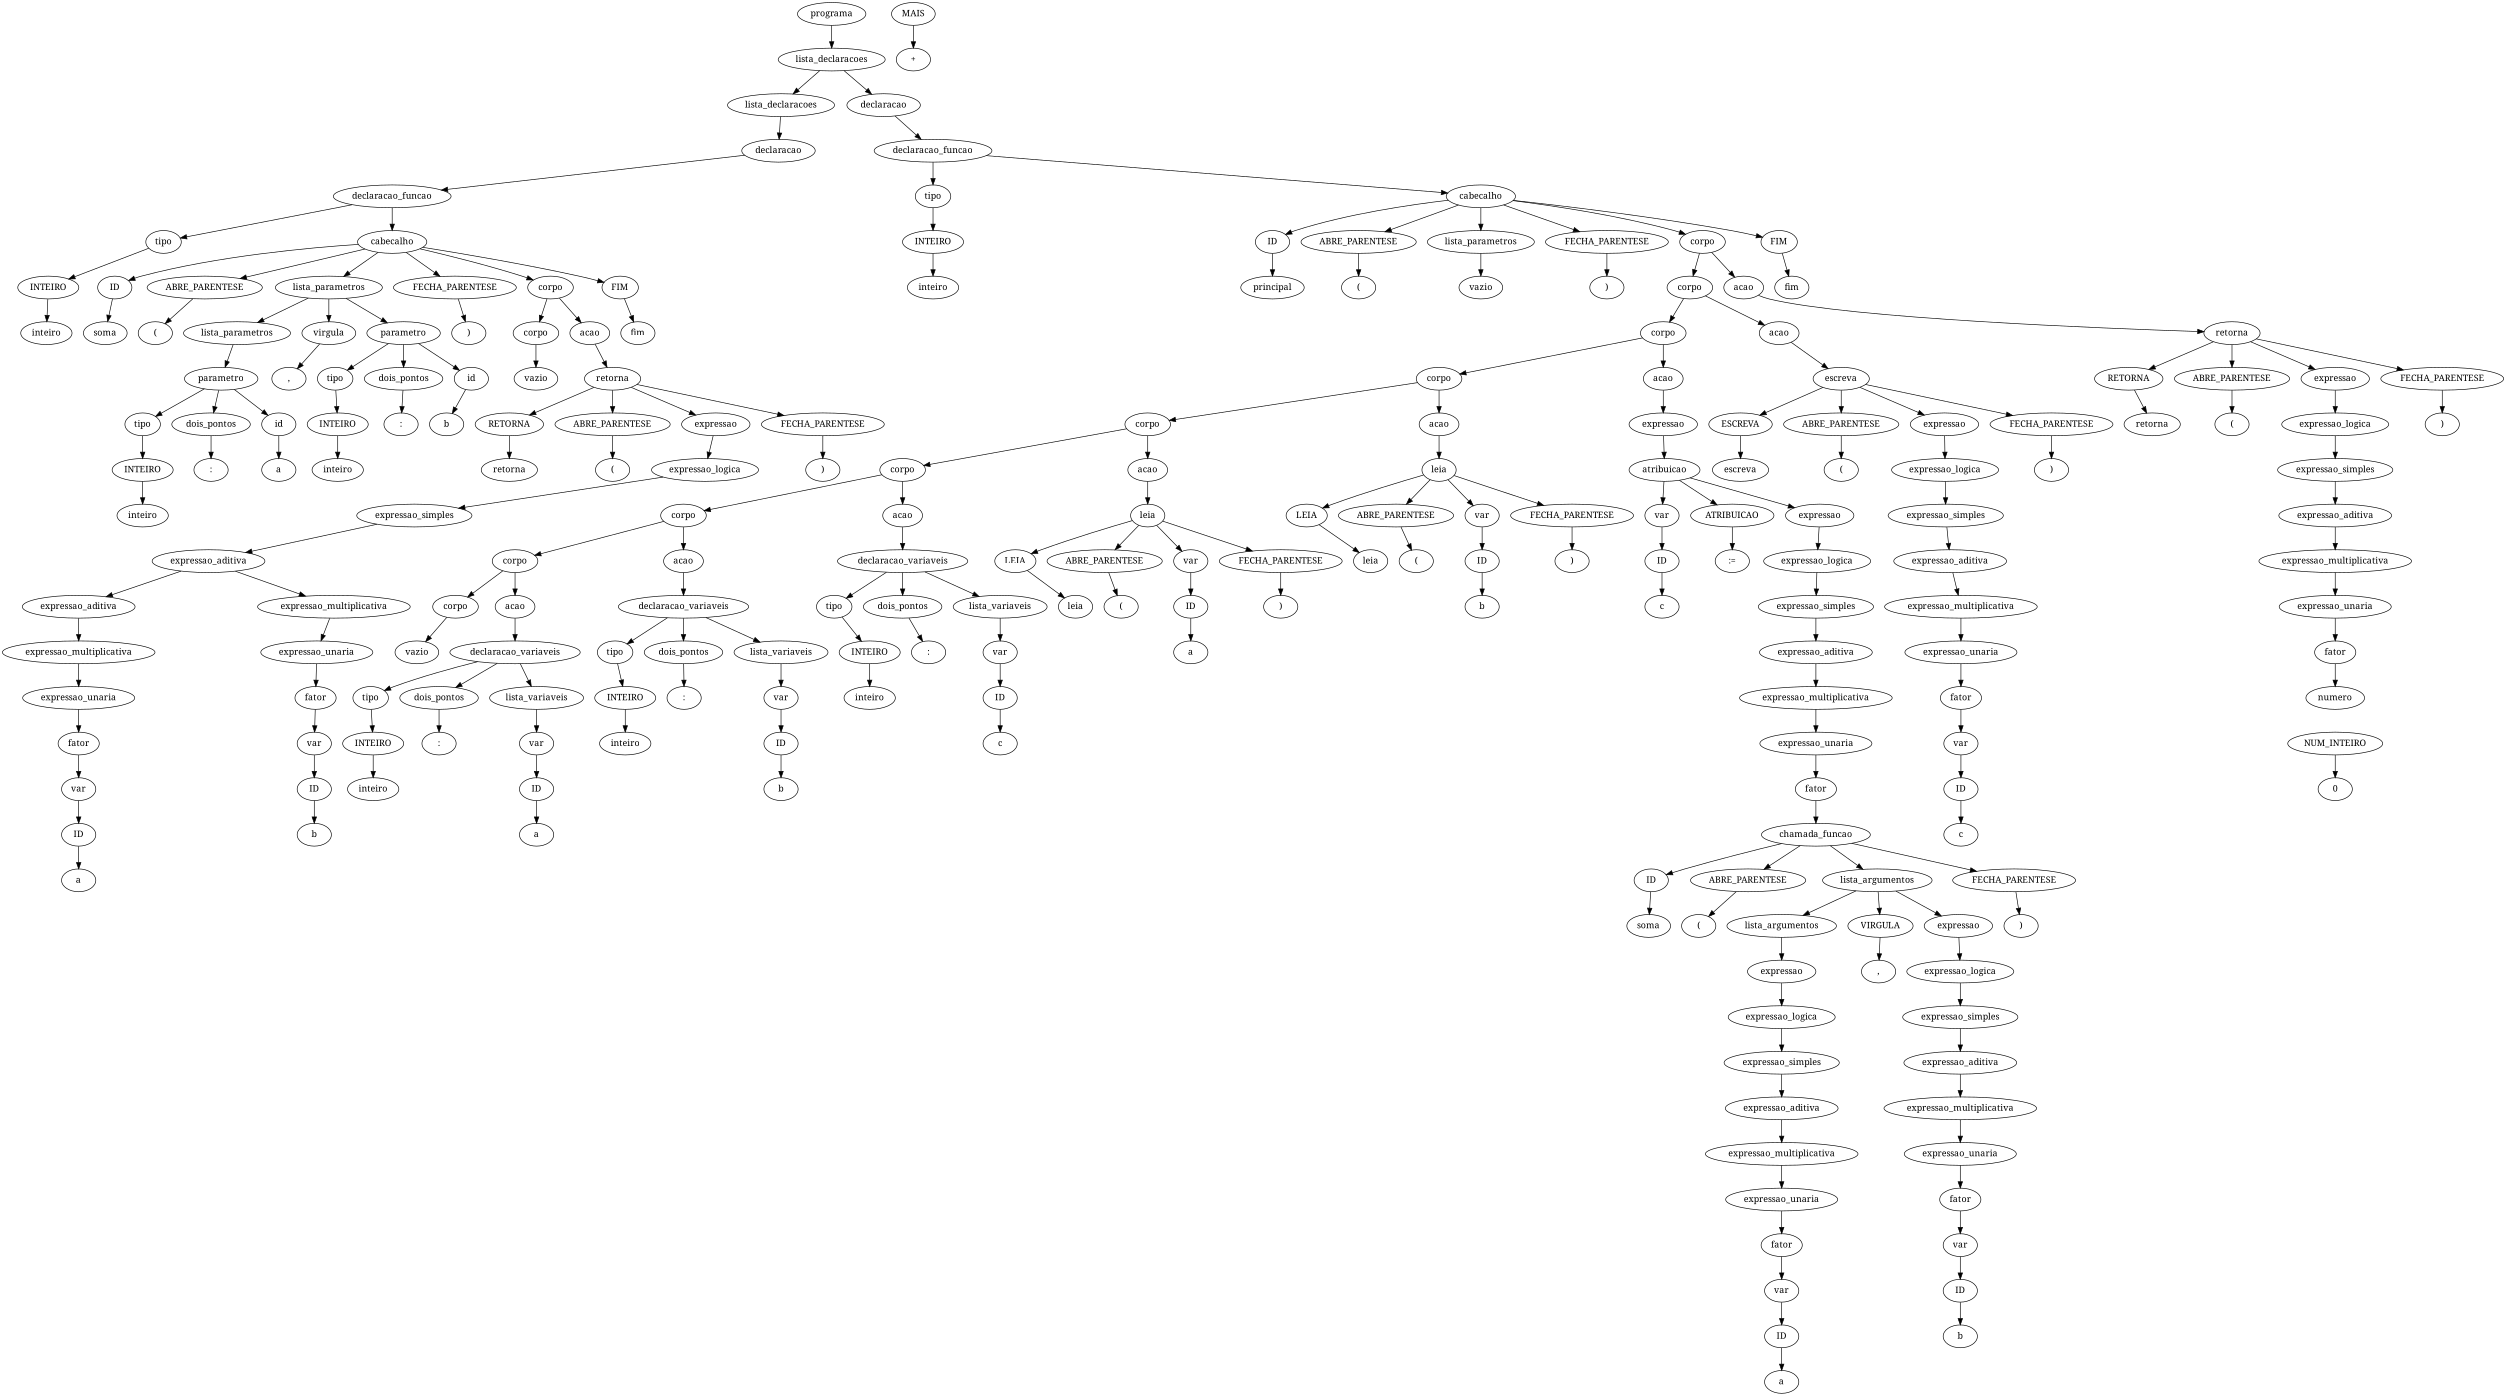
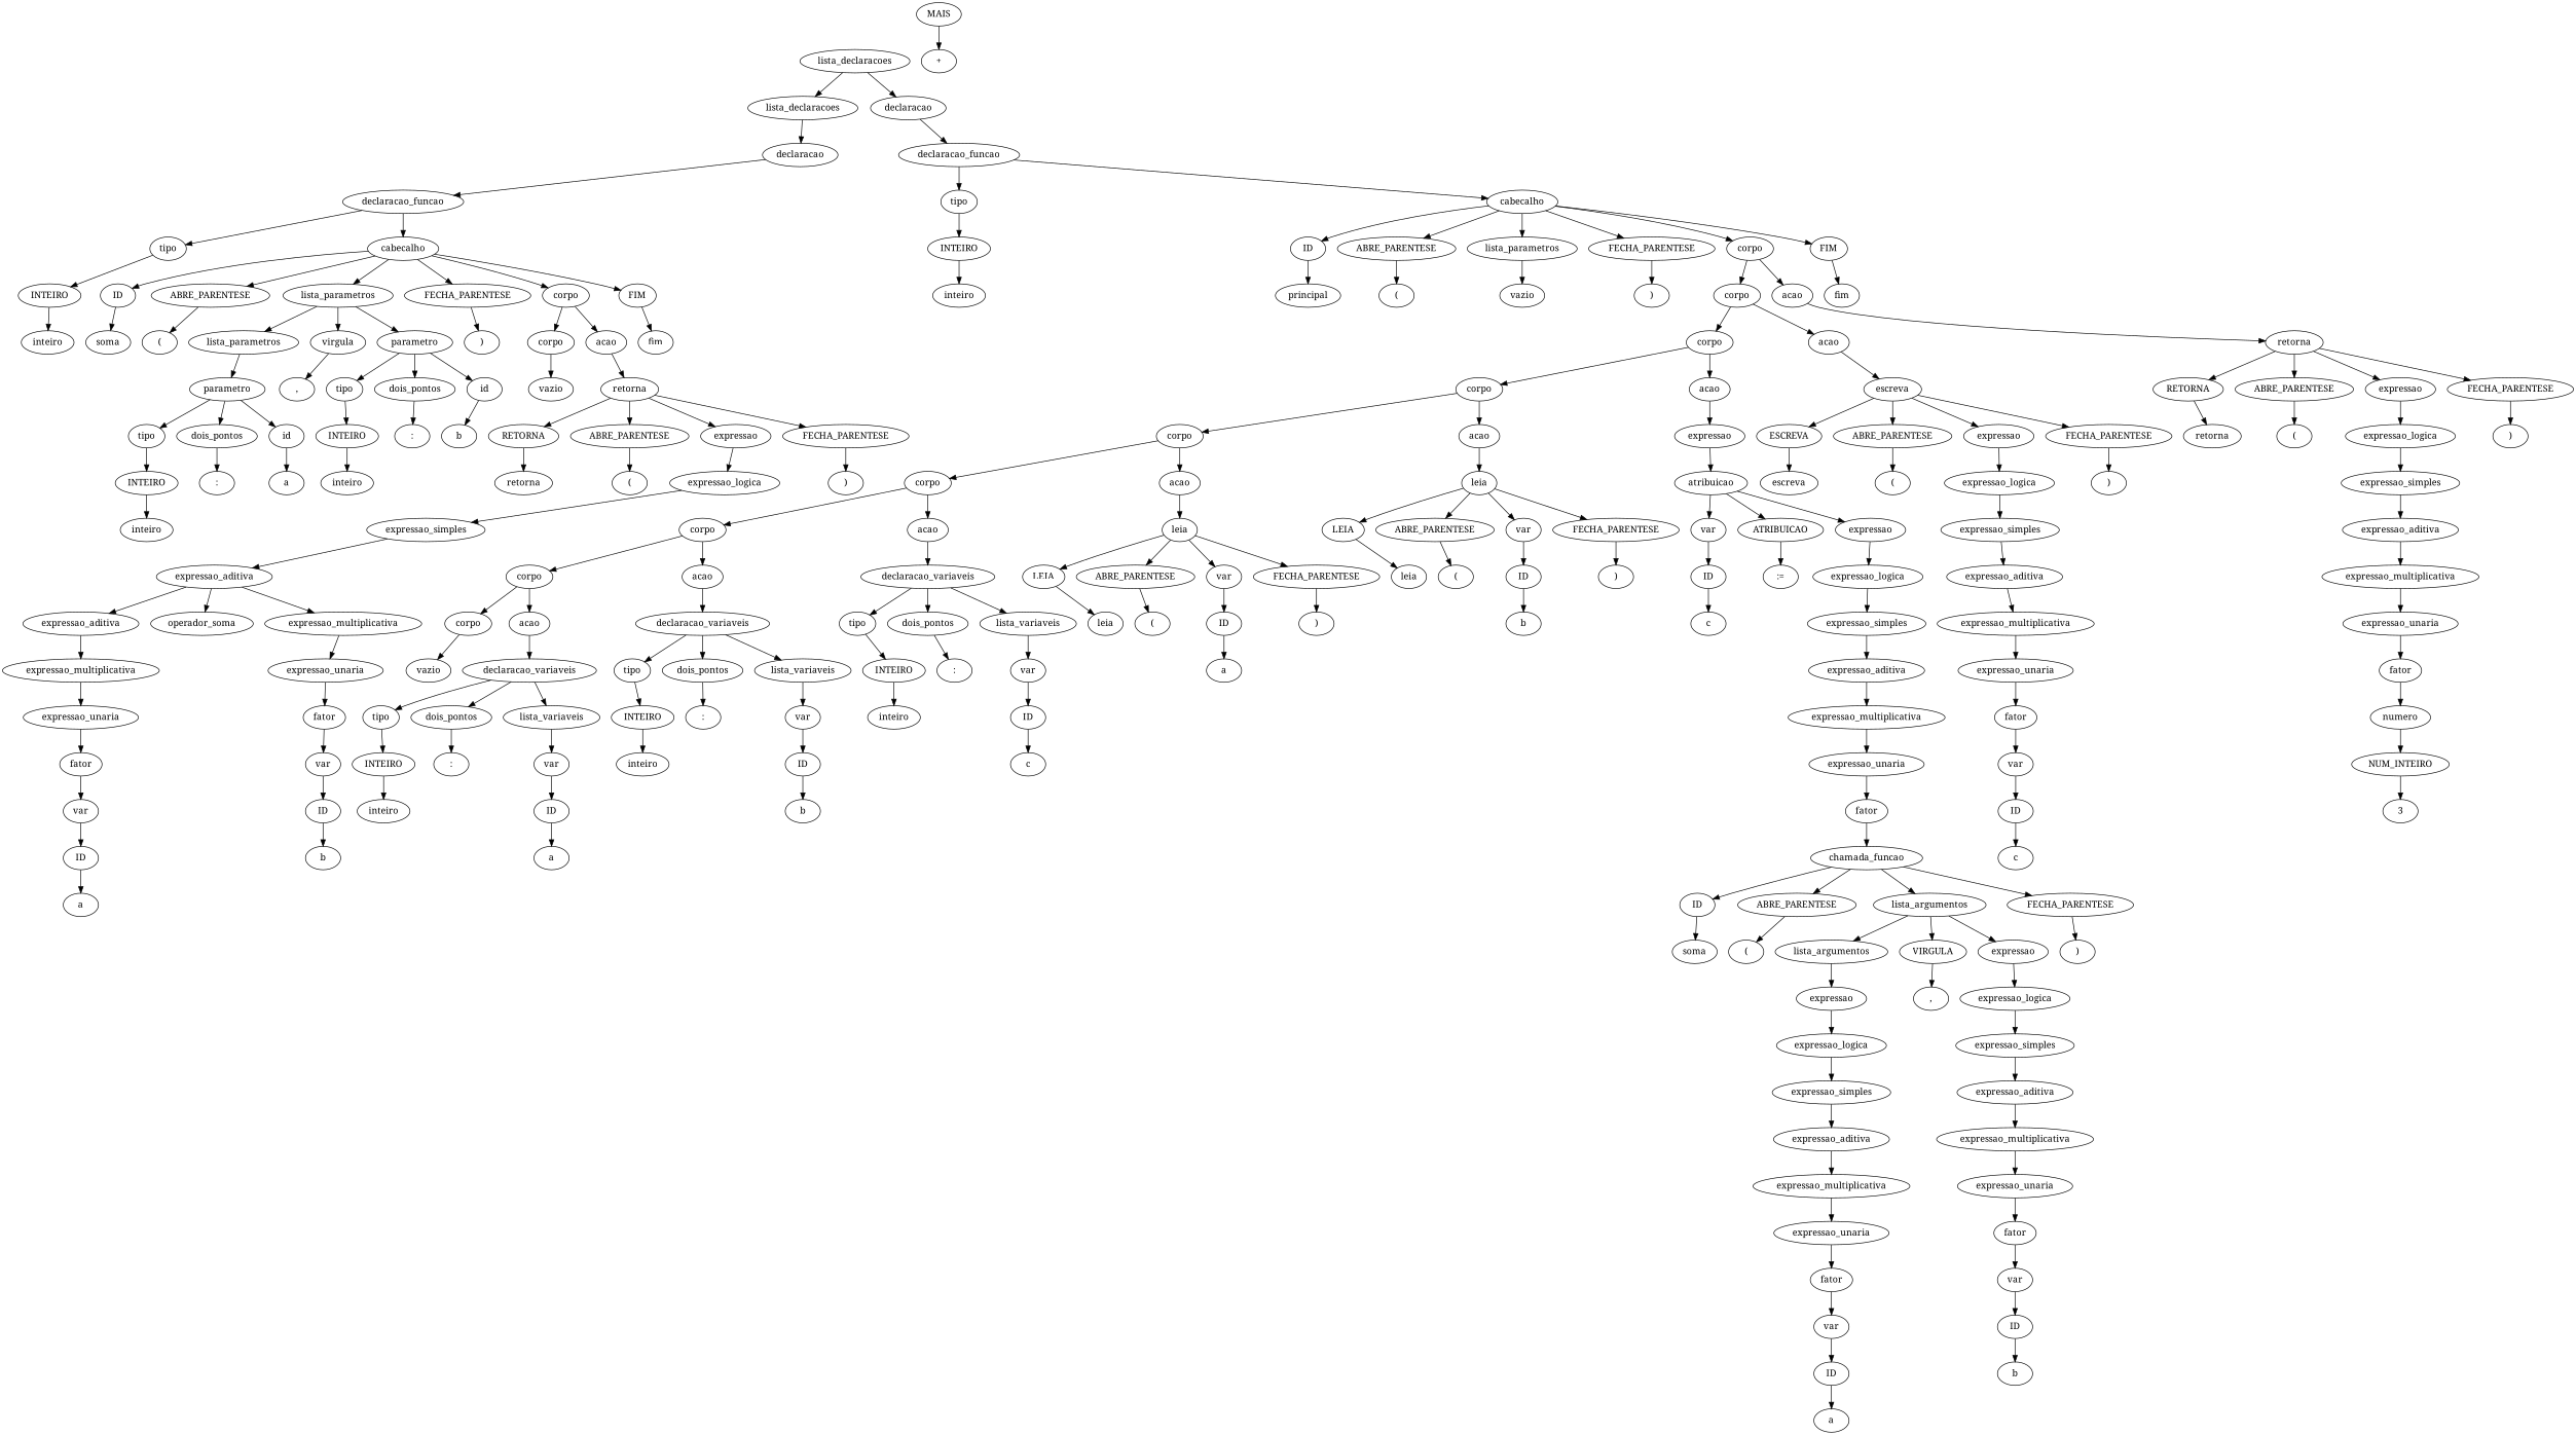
  digraph {
    fontname="Noto Serif"
    node [fontname="Noto Serif"]
    edge [fontname="Noto Serif"]
-   n1 [label=programa]
    n2 [label=lista_declaracoes]
    n3 [label=lista_declaracoes]
    n4 [label=declaracao]
    n5 [label=declaracao]
    n6 [label=declaracao_funcao]
    n7 [label=declaracao_funcao]
    n8 [label=tipo]
    n9 [label=cabecalho]
    n10 [label=INTEIRO]
    n11 [label=ID]
    n12 [label=ABRE_PARENTESE]
    n13 [label=lista_parametros]
    n14 [label=FECHA_PARENTESE]
    n15 [label=corpo]
    n16 [label=FIM]
    n17 [label=inteiro]
    n18 [label=soma]
    n19 [label="("]
    n20 [label=lista_parametros]
    n21 [label=virgula]
    n22 [label=parametro]
    n23 [label=")"]
    n24 [label=corpo]
    n25 [label=acao]
    n26 [label=fim]
    n27 [label=parametro]
    n28 [label=","]
    n29 [label=tipo]
    n30 [label=dois_pontos]
    n31 [label=id]
    n32 [label=tipo]
    n33 [label=dois_pontos]
    n34 [label=id]
    n35 [label=INTEIRO]
    n36 [label=":"]
    n37 [label=a]
    n38 [label=inteiro]
    n39 [label=INTEIRO]
    n40 [label=":"]
    n41 [label=b]
    n42 [label=inteiro]
    n43 [label=vazio]
    n44 [label=retorna]
    n45 [label=RETORNA]
    n46 [label=ABRE_PARENTESE]
    n47 [label=expressao]
    n48 [label=FECHA_PARENTESE]
    n49 [label=retorna]
    n50 [label="("]
    n51 [label=expressao_logica]
    n52 [label=")"]
    n53 [label=expressao_simples]
    n54 [label=expressao_aditiva]
    n55 [label=expressao_aditiva]
+   n56 [label=operador_soma]
    n57 [label=expressao_multiplicativa]
    n58 [label=expressao_multiplicativa]
    n59 [label=expressao_unaria]
    n60 [label=expressao_unaria]
    n61 [label=fator]
    n62 [label=var]
    n63 [label=ID]
    n64 [label=a]
    n65 [label=MAIS]
    n66 [label="+"]
    n67 [label=fator]
    n68 [label=var]
    n69 [label=ID]
    n70 [label=b]
    n71 [label=tipo]
    n72 [label=cabecalho]
    n73 [label=INTEIRO]
    n74 [label=ID]
    n75 [label=ABRE_PARENTESE]
    n76 [label=lista_parametros]
    n77 [label=FECHA_PARENTESE]
    n78 [label=corpo]
    n79 [label=FIM]
    n80 [label=inteiro]
    n81 [label=principal]
    n82 [label="("]
    n83 [label=vazio]
    n84 [label=")"]
    n85 [label=corpo]
    n86 [label=acao]
    n87 [label=fim]
    n88 [label=corpo]
    n89 [label=acao]
    n90 [label=retorna]
    n91 [label=corpo]
    n92 [label=acao]
    n93 [label=escreva]
    n94 [label=corpo]
    n95 [label=acao]
    n96 [label=expressao]
    n97 [label=corpo]
    n98 [label=acao]
    n99 [label=leia]
    n100 [label=corpo]
    n101 [label=acao]
    n102 [label=leia]
    n103 [label=corpo]
    n104 [label=acao]
    n105 [label=declaracao_variaveis]
    n106 [label=corpo]
    n107 [label=acao]
    n108 [label=declaracao_variaveis]
    n109 [label=vazio]
    n110 [label=declaracao_variaveis]
    n111 [label=tipo]
    n112 [label=dois_pontos]
    n113 [label=lista_variaveis]
    n114 [label=INTEIRO]
    n115 [label=":"]
    n116 [label=var]
    n117 [label=inteiro]
    n118 [label=ID]
    n119 [label=a]
    n120 [label=tipo]
    n121 [label=dois_pontos]
    n122 [label=lista_variaveis]
    n123 [label=INTEIRO]
    n124 [label=":"]
    n125 [label=var]
    n126 [label=inteiro]
    n127 [label=ID]
    n128 [label=b]
    n129 [label=tipo]
    n130 [label=dois_pontos]
    n131 [label=lista_variaveis]
    n132 [label=INTEIRO]
    n133 [label=":"]
    n134 [label=var]
    n135 [label=inteiro]
    n136 [label=ID]
    n137 [label=c]
    n138 [label=LEIA]
    n139 [label=ABRE_PARENTESE]
    n140 [label=var]
    n141 [label=FECHA_PARENTESE]
    n142 [label=leia]
    n143 [label="("]
    n144 [label=ID]
    n145 [label=")"]
    n146 [label=a]
    n147 [label=LEIA]
    n148 [label=ABRE_PARENTESE]
    n149 [label=var]
    n150 [label=FECHA_PARENTESE]
    n151 [label=leia]
    n152 [label="("]
    n153 [label=ID]
    n154 [label=")"]
    n155 [label=b]
    n156 [label=atribuicao]
    n157 [label=var]
    n158 [label=ATRIBUICAO]
    n159 [label=expressao]
    n160 [label=ID]
    n161 [label=":="]
    n162 [label=expressao_logica]
    n163 [label=c]
    n164 [label=expressao_simples]
    n165 [label=expressao_aditiva]
    n166 [label=expressao_multiplicativa]
    n167 [label=expressao_unaria]
    n168 [label=fator]
    n169 [label=chamada_funcao]
    n170 [label=ID]
    n171 [label=ABRE_PARENTESE]
    n172 [label=lista_argumentos]
    n173 [label=FECHA_PARENTESE]
    n174 [label=soma]
    n175 [label="("]
    n176 [label=lista_argumentos]
    n177 [label=VIRGULA]
    n178 [label=expressao]
    n179 [label=")"]
    n180 [label=expressao]
    n181 [label=","]
    n182 [label=expressao_logica]
    n183 [label=expressao_logica]
    n184 [label=expressao_simples]
    n185 [label=expressao_aditiva]
    n186 [label=expressao_multiplicativa]
    n187 [label=expressao_unaria]
    n188 [label=fator]
    n189 [label=var]
    n190 [label=ID]
    n191 [label=a]
    n192 [label=expressao_simples]
    n193 [label=expressao_aditiva]
    n194 [label=expressao_multiplicativa]
    n195 [label=expressao_unaria]
    n196 [label=fator]
    n197 [label=var]
    n198 [label=ID]
    n199 [label=b]
    n200 [label=ESCREVA]
    n201 [label=ABRE_PARENTESE]
    n202 [label=expressao]
    n203 [label=FECHA_PARENTESE]
    n204 [label=escreva]
    n205 [label="("]
    n206 [label=expressao_logica]
    n207 [label=")"]
    n208 [label=expressao_simples]
    n209 [label=expressao_aditiva]
    n210 [label=expressao_multiplicativa]
    n211 [label=expressao_unaria]
    n212 [label=fator]
    n213 [label=var]
    n214 [label=ID]
    n215 [label=c]
    n216 [label=RETORNA]
    n217 [label=ABRE_PARENTESE]
    n218 [label=expressao]
    n219 [label=FECHA_PARENTESE]
    n220 [label=retorna]
    n221 [label="("]
    n222 [label=expressao_logica]
    n223 [label=")"]
    n224 [label=expressao_simples]
    n225 [label=expressao_aditiva]
    n226 [label=expressao_multiplicativa]
    n227 [label=expressao_unaria]
    n228 [label=fator]
    n229 [label=numero]
    n230 [label=NUM_INTEIRO]
-   n231 [label=0]
-   n1 -> n2
+   n231 [label=3]
    n2 -> n3
    n2 -> n4
    n3 -> n5
    n4 -> n6
    n5 -> n7
    n6 -> n71
    n6 -> n72
    n7 -> n8
    n7 -> n9
    n8 -> n10
    n9 -> n11
    n9 -> n12
    n9 -> n13
    n9 -> n14
    n9 -> n15
    n9 -> n16
    n10 -> n17
    n11 -> n18
    n12 -> n19
    n13 -> n20
    n13 -> n21
    n13 -> n22
    n14 -> n23
    n15 -> n24
    n15 -> n25
    n16 -> n26
    n20 -> n27
    n21 -> n28
    n22 -> n29
    n22 -> n30
    n22 -> n31
    n24 -> n43
    n25 -> n44
    n27 -> n32
    n27 -> n33
    n27 -> n34
    n29 -> n39
    n30 -> n40
    n31 -> n41
    n32 -> n35
    n33 -> n36
    n34 -> n37
    n35 -> n38
    n39 -> n42
    n44 -> n45
    n44 -> n46
    n44 -> n47
    n44 -> n48
    n45 -> n49
    n46 -> n50
    n47 -> n51
    n48 -> n52
    n51 -> n53
    n53 -> n54
    n54 -> n55
+   n54 -> n56
    n54 -> n57
    n55 -> n58
    n57 -> n59
    n58 -> n60
    n59 -> n67
    n60 -> n61
    n61 -> n62
    n62 -> n63
    n63 -> n64
    n65 -> n66
    n67 -> n68
    n68 -> n69
    n69 -> n70
    n71 -> n73
    n72 -> n74
    n72 -> n75
    n72 -> n76
    n72 -> n77
    n72 -> n78
    n72 -> n79
    n73 -> n80
    n74 -> n81
    n75 -> n82
    n76 -> n83
    n77 -> n84
    n78 -> n85
    n78 -> n86
    n79 -> n87
    n85 -> n88
    n85 -> n89
    n86 -> n90
    n88 -> n91
    n88 -> n92
    n89 -> n93
    n90 -> n216
    n90 -> n217
    n90 -> n218
    n90 -> n219
    n91 -> n94
    n91 -> n95
    n92 -> n96
    n93 -> n200
    n93 -> n201
    n93 -> n202
    n93 -> n203
    n94 -> n97
    n94 -> n98
    n95 -> n99
    n96 -> n156
    n97 -> n100
    n97 -> n101
    n98 -> n102
    n99 -> n147
    n99 -> n148
    n99 -> n149
    n99 -> n150
    n100 -> n103
    n100 -> n104
    n101 -> n105
    n102 -> n138
    n102 -> n139
    n102 -> n140
    n102 -> n141
    n103 -> n106
    n103 -> n107
    n104 -> n108
    n105 -> n129
    n105 -> n130
    n105 -> n131
    n106 -> n109
    n107 -> n110
    n108 -> n120
    n108 -> n121
    n108 -> n122
    n110 -> n111
    n110 -> n112
    n110 -> n113
    n111 -> n114
    n112 -> n115
    n113 -> n116
    n114 -> n117
    n116 -> n118
    n118 -> n119
    n120 -> n123
    n121 -> n124
    n122 -> n125
    n123 -> n126
    n125 -> n127
    n127 -> n128
    n129 -> n132
    n130 -> n133
    n131 -> n134
    n132 -> n135
    n134 -> n136
    n136 -> n137
    n138 -> n142
    n139 -> n143
    n140 -> n144
    n141 -> n145
    n144 -> n146
    n147 -> n151
    n148 -> n152
    n149 -> n153
    n150 -> n154
    n153 -> n155
    n156 -> n157
    n156 -> n158
    n156 -> n159
    n157 -> n160
    n158 -> n161
    n159 -> n162
    n160 -> n163
    n162 -> n164
    n164 -> n165
    n165 -> n166
    n166 -> n167
    n167 -> n168
    n168 -> n169
    n169 -> n170
    n169 -> n171
    n169 -> n172
    n169 -> n173
    n170 -> n174
    n171 -> n175
    n172 -> n176
    n172 -> n177
    n172 -> n178
    n173 -> n179
    n176 -> n180
    n177 -> n181
    n178 -> n182
    n180 -> n183
    n182 -> n192
    n183 -> n184
    n184 -> n185
    n185 -> n186
    n186 -> n187
    n187 -> n188
    n188 -> n189
    n189 -> n190
    n190 -> n191
    n192 -> n193
    n193 -> n194
    n194 -> n195
    n195 -> n196
    n196 -> n197
    n197 -> n198
    n198 -> n199
    n200 -> n204
    n201 -> n205
    n202 -> n206
    n203 -> n207
    n206 -> n208
    n208 -> n209
    n209 -> n210
    n210 -> n211
    n211 -> n212
    n212 -> n213
    n213 -> n214
    n214 -> n215
    n216 -> n220
    n217 -> n221
    n218 -> n222
    n219 -> n223
    n222 -> n224
    n224 -> n225
    n225 -> n226
    n226 -> n227
    n227 -> n228
    n228 -> n229
+   n229 -> n230
    n230 -> n231
  }
